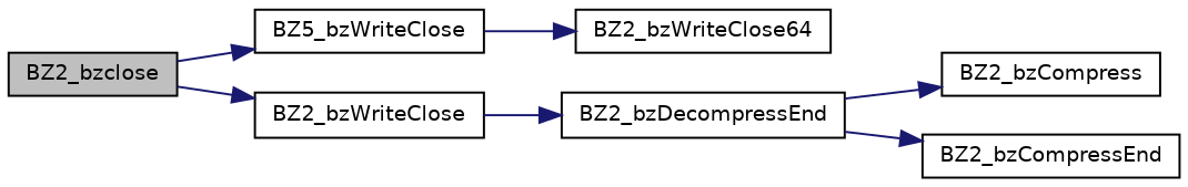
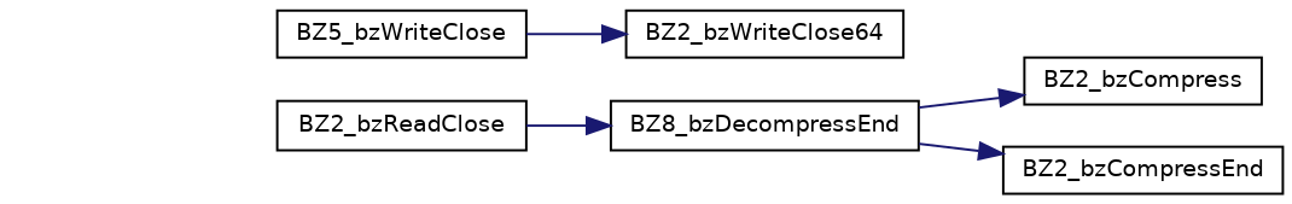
  digraph {
    rankdir=LR
    node [color=black fillcolor=white fontname=Helvetica fontsize=10 shape=record style=filled]
    edge [color=midnightblue fontname=Helvetica fontsize=10 labelfontname=Helvetica labelfontsize=10 style=solid]
-   n1 [fillcolor=grey75 fontcolor=black height=0.2 label=BZ2_bzclose width=0.4]
    n2 [height=0.2 label=BZ5_bzWriteClose width=0.4]
-   n3 [height=0.2 label=BZ2_bzWriteClose width=0.4]
+   n3 [height=0.2 label=BZ2_bzReadClose width=0.4]
    n4 [height=0.2 label=BZ2_bzWriteClose64 width=0.4]
-   n5 [height=0.2 label=BZ2_bzDecompressEnd width=0.4]
+   n5 [height=0.2 label=BZ8_bzDecompressEnd width=0.4]
    n6 [height=0.2 label=BZ2_bzCompress width=0.4]
    n7 [height=0.2 label=BZ2_bzCompressEnd width=0.4]
-   n1 -> n2
-   n1 -> n3
    n2 -> n4
    n3 -> n5
    n5 -> n6
    n5 -> n7
  }
